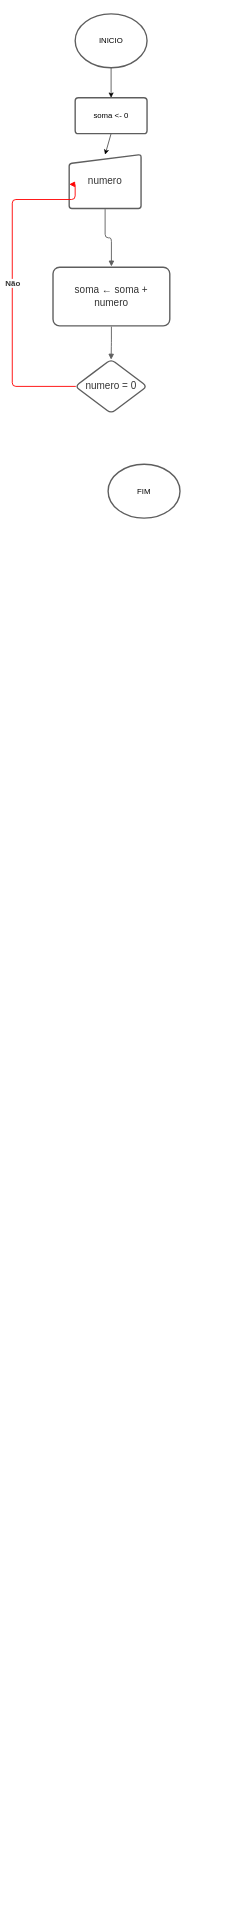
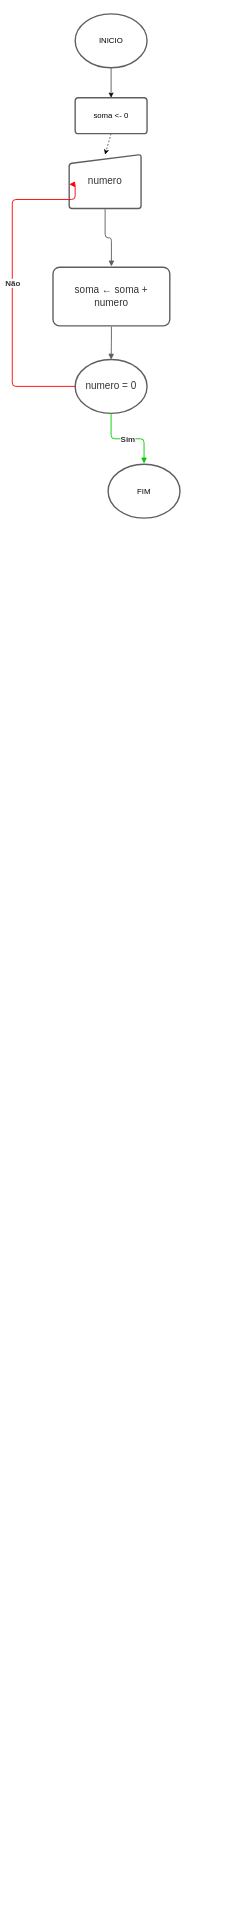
  <mxCell id="0" />
  <mxCell id="1" parent="0" />
  <mxCell id="2" value="" style="html=1;jettySize=18;whiteSpace=wrap;fontSize=13.3;fontColor=#333333;fontStyle=1;strokeColor=#5E5E5E;strokeWidth=1.5;rounded=1;arcSize=12;edgeStyle=orthogonalEdgeStyle;startArrow=none;endArrow=block;endFill=1;exitX=0.009;exitY=0.5;exitPerimeter=0;entryX=0.009;entryY=0.5;entryPerimeter=0;" parent="1" edge="1"><mxGeometry width="100" height="100" relative="1" as="geometry"><Array as="points"><mxPoint x="265" y="3195" /><mxPoint x="265" y="2884" /></Array><mxPoint x="366.17" y="2884" as="targetPoint" /></mxGeometry></mxCell>
  <mxCell id="3" value="Não" style="text;html=1;resizable=0;labelBackgroundColor=default;align=center;verticalAlign=middle;fontStyle=1;fontColor=#333333;fontSize=13.3;" parent="2" vertex="1"><mxGeometry relative="1" as="geometry" /></mxCell>
  <mxCell id="4" value="" style="edgeStyle=none;html=1;" edge="1" parent="1" source="5" target="17"><mxGeometry relative="1" as="geometry" /></mxCell>
  <mxCell id="5" value="INICIO" style="html=1;overflow=block;blockSpacing=1;whiteSpace=wrap;ellipse;fontSize=13;spacing=3.8;strokeColor=#5e5e5e;strokeOpacity=100;rounded=1;absoluteArcSize=1;arcSize=9;strokeWidth=2.3;" parent="1" vertex="1"><mxGeometry x="125" y="20" width="120" height="90" as="geometry" /></mxCell>
  <mxCell id="6" value="numero" style="html=1;overflow=block;blockSpacing=1;whiteSpace=wrap;shape=manualInput;size=15;fontSize=16.7;fontColor=#333333;spacing=3.8;strokeColor=#5e5e5e;strokeOpacity=100;rounded=1;absoluteArcSize=1;arcSize=9;strokeWidth=2.3;" parent="1" vertex="1"><mxGeometry x="115" y="255" width="120" height="90" as="geometry" /></mxCell>
  <mxCell id="7" value="soma ← soma + numero" style="html=1;overflow=block;blockSpacing=1;whiteSpace=wrap;fontSize=16.7;fontColor=#333333;spacing=9;strokeColor=#5E5E5E;rounded=1;absoluteArcSize=1;arcSize=22;strokeWidth=2.3;" parent="1" vertex="1"><mxGeometry x="88" y="443" width="195" height="98" as="geometry" /></mxCell>
  <mxCell id="8" value="" style="html=1;jettySize=18;whiteSpace=wrap;fontSize=13;strokeColor=#5E5E5E;strokeWidth=1.5;rounded=1;arcSize=12;edgeStyle=orthogonalEdgeStyle;startArrow=none;endArrow=block;endFill=1;exitX=0.5;exitY=1.012;exitPerimeter=0;entryX=0.5;entryY=0.004;entryPerimeter=0;" parent="1" source="7" target="9" edge="1"><mxGeometry width="100" height="100" relative="1" as="geometry"><Array as="points" /></mxGeometry></mxCell>
- <mxCell id="9" value="numero = 0" style="html=1;overflow=block;blockSpacing=1;whiteSpace=wrap;rhombus;fontSize=16.7;fontColor=#333333;spacing=3.8;strokeColor=#5E5E5E;rounded=1;absoluteArcSize=1;arcSize=16;strokeWidth=2.3;" parent="1" vertex="1"><mxGeometry x="125" y="597" width="120" height="90" as="geometry" /></mxCell>
+ <mxCell id="9" value="numero = 0" style="ellipse;html=1;overflow=block;blockSpacing=1;whiteSpace=wrap;fontSize=16.7;fontColor=#333333;spacing=3.8;strokeColor=#5E5E5E;absoluteArcSize=1;arcSize=16;strokeWidth=2.3;" parent="1" vertex="1"><mxGeometry x="125" y="597" width="120" height="90" as="geometry" /></mxCell>
  <mxCell id="10" value="" style="html=1;jettySize=18;whiteSpace=wrap;fontSize=13.3;fontColor=#333333;fontStyle=1;strokeColor=#FF0000;strokeWidth=1.5;rounded=1;arcSize=12;edgeStyle=orthogonalEdgeStyle;startArrow=none;endArrow=block;endFill=1;exitX=0.009;exitY=0.5;exitPerimeter=0;entryX=0;entryY=0.552;entryDx=0;entryDy=0;entryPerimeter=0;" parent="1" source="9" target="6" edge="1"><mxGeometry width="100" height="100" relative="1" as="geometry"><Array as="points"><mxPoint x="20" y="642" /><mxPoint x="20" y="330" /><mxPoint x="125" y="330" /></Array><mxPoint x="100" y="320" as="targetPoint" /></mxGeometry></mxCell>
  <mxCell id="11" value="Não" style="text;html=1;resizable=0;labelBackgroundColor=default;align=center;verticalAlign=middle;fontStyle=1;fontColor=#333333;fontSize=13.3;" parent="10" vertex="1"><mxGeometry relative="1" as="geometry" /></mxCell>
+ <mxCell id="12" value="" style="html=1;jettySize=18;whiteSpace=wrap;fontSize=13.3;fontColor=#333333;fontStyle=1;strokeColor=#00CC00;strokeWidth=1.5;rounded=1;arcSize=12;edgeStyle=orthogonalEdgeStyle;startArrow=none;endArrow=block;endFill=1;exitX=0.5;exitY=0.996;exitPerimeter=0;entryX=0.5;entryY=-0.013;entryPerimeter=0;" parent="1" source="9" target="14" edge="1"><mxGeometry width="100" height="100" relative="1" as="geometry"><Array as="points" /></mxGeometry></mxCell>
+ <mxCell id="13" value="Sim" style="text;html=1;resizable=0;labelBackgroundColor=default;align=center;verticalAlign=middle;fontStyle=1;fontColor=#333333;fontSize=13.3;" parent="12" vertex="1"><mxGeometry relative="1" as="geometry" /></mxCell>
  <mxCell id="14" value="FIM" style="html=1;overflow=block;blockSpacing=1;whiteSpace=wrap;ellipse;fontSize=13;spacing=3.8;strokeColor=#5e5e5e;strokeOpacity=100;rounded=1;absoluteArcSize=1;arcSize=9;strokeWidth=2.3;" parent="1" vertex="1"><mxGeometry x="180" y="772" width="120" height="90" as="geometry" /></mxCell>
  <mxCell id="15" value="" style="html=1;jettySize=18;whiteSpace=wrap;fontSize=13;strokeColor=#5E5E5E;strokeWidth=1.5;rounded=1;arcSize=12;edgeStyle=orthogonalEdgeStyle;startArrow=none;endArrow=block;endFill=1;exitX=0.5;exitY=1.012;exitPerimeter=0;entryX=0.5;entryY=-0.012;entryPerimeter=0;" parent="1" source="6" target="7" edge="1"><mxGeometry width="100" height="100" relative="1" as="geometry"><Array as="points" /></mxGeometry></mxCell>
- <mxCell id="16" style="edgeStyle=none;html=1;exitX=0.5;exitY=1;exitDx=0;exitDy=0;entryX=0.5;entryY=0;entryDx=0;entryDy=0;" edge="1" parent="1" source="17" target="6"><mxGeometry relative="1" as="geometry" /></mxCell>
+ <mxCell id="16" style="edgeStyle=none;html=1;exitX=0.5;exitY=1;exitDx=0;exitDy=0;entryX=0.5;entryY=0;entryDx=0;entryDy=0;dashed=1;" edge="1" parent="1" source="17" target="6"><mxGeometry relative="1" as="geometry" /></mxCell>
  <mxCell id="17" value="soma &amp;lt;- 0" style="whiteSpace=wrap;html=1;fontSize=13;strokeColor=#5e5e5e;spacing=3.8;rounded=1;arcSize=9;strokeWidth=2.3;" vertex="1" parent="1"><mxGeometry x="125" y="160" width="120" height="60" as="geometry" /></mxCell>
